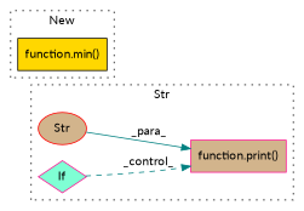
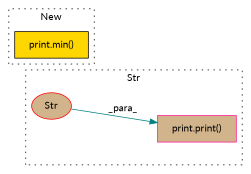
  digraph {
    fontname=Lato
    rankdir=LR
    node [a=75 color=deeppink fillcolor=tan fontname=Lato shape=box style=filled]
    edge [color=teal fontname=Lato]
-   n1 [l="6,1" label="function.print()" s="9283,9333"]
+   n1 [l="6,1" label="print.print()" s="9283,9333"]
    n2 [a=66 color=red l=22 label=Str s=9289 shape=ellipse]
-   n3 [a=96 fillcolor=aquamarine l=3 label=If s=9059 shape=diamond]
-   n4 [color=black fillcolor=gold l="4,1" label="function.min()" s="8548,8579"]
+   n4 [color=black fillcolor=gold l="4,1" label="print.min()" s="8548,8579"]
    subgraph cluster_1 {
      label=Str
      style=dotted
      n1
      n2
-     n3
    }
    subgraph cluster_2 {
      label=New
      style=dotted
      n4
    }
    n2 -> n1 [label=_para_ style=solid]
-   n3 -> n1 [label=_control_ style=dashed]
  }
